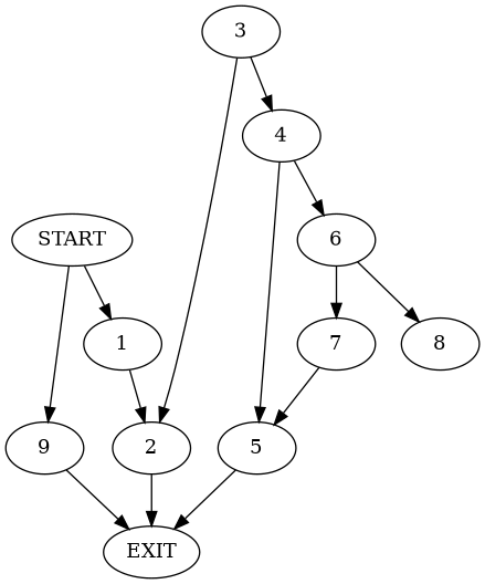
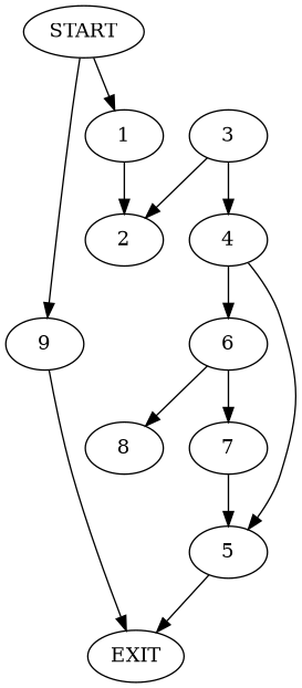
  digraph {
    n1 [label=START]
    1
    9
    2
    n5 [label=EXIT]
    3
    4
    5
    6
    7
    8
    n1 -> 1
    n1 -> 9
    1 -> 2
    9 -> n5
-   2 -> n5
    3 -> 2
    3 -> 4
    4 -> 5
    4 -> 6
    5 -> n5
    6 -> 7
    6 -> 8
    7 -> 5
  }
